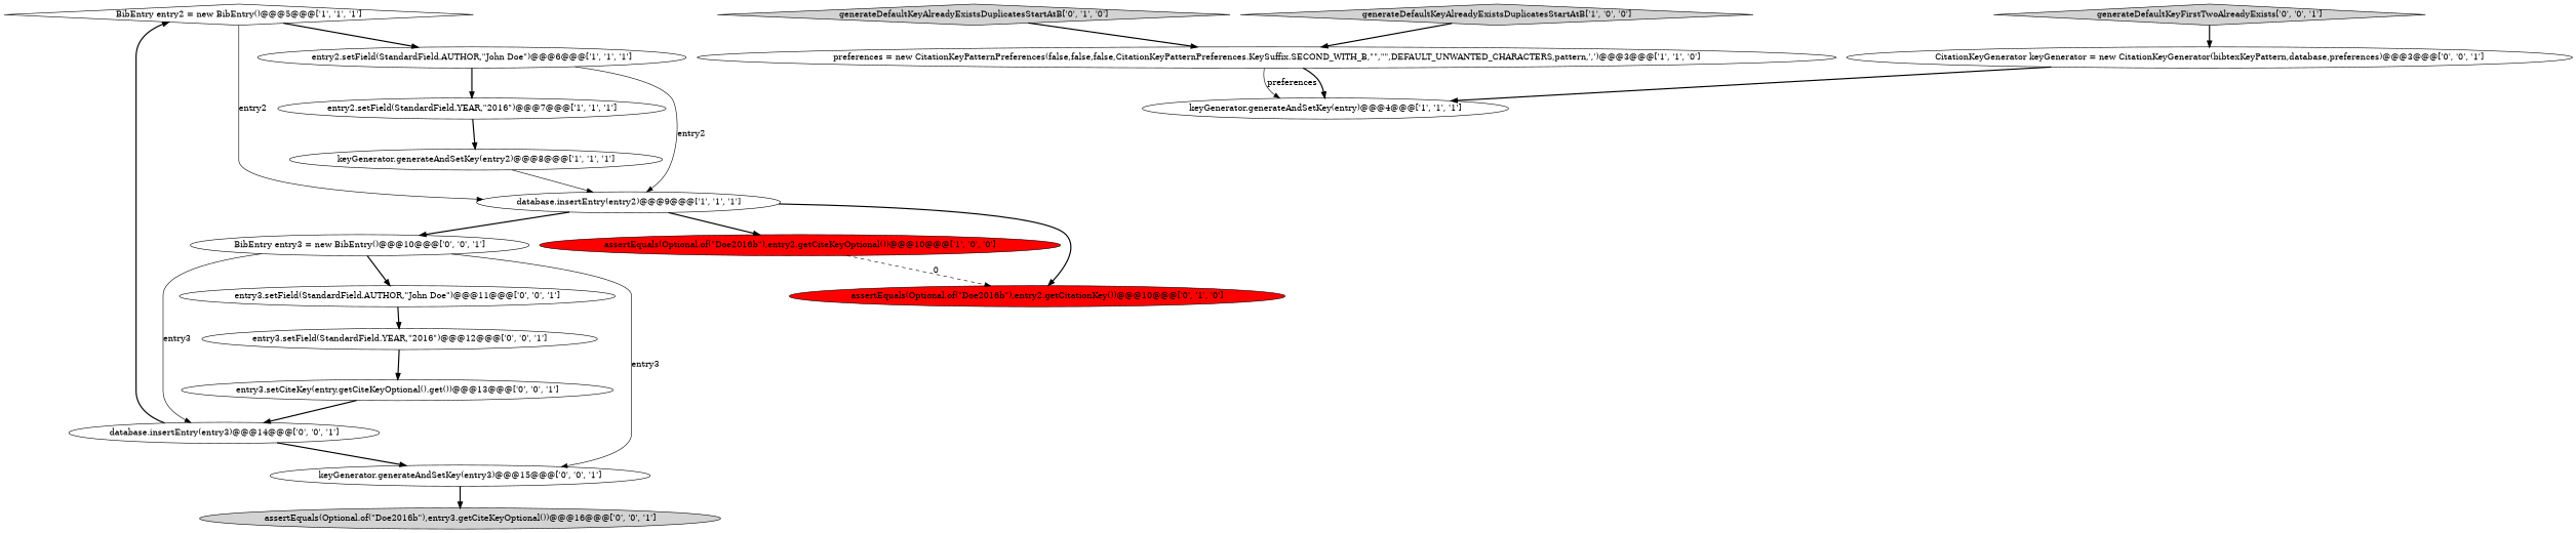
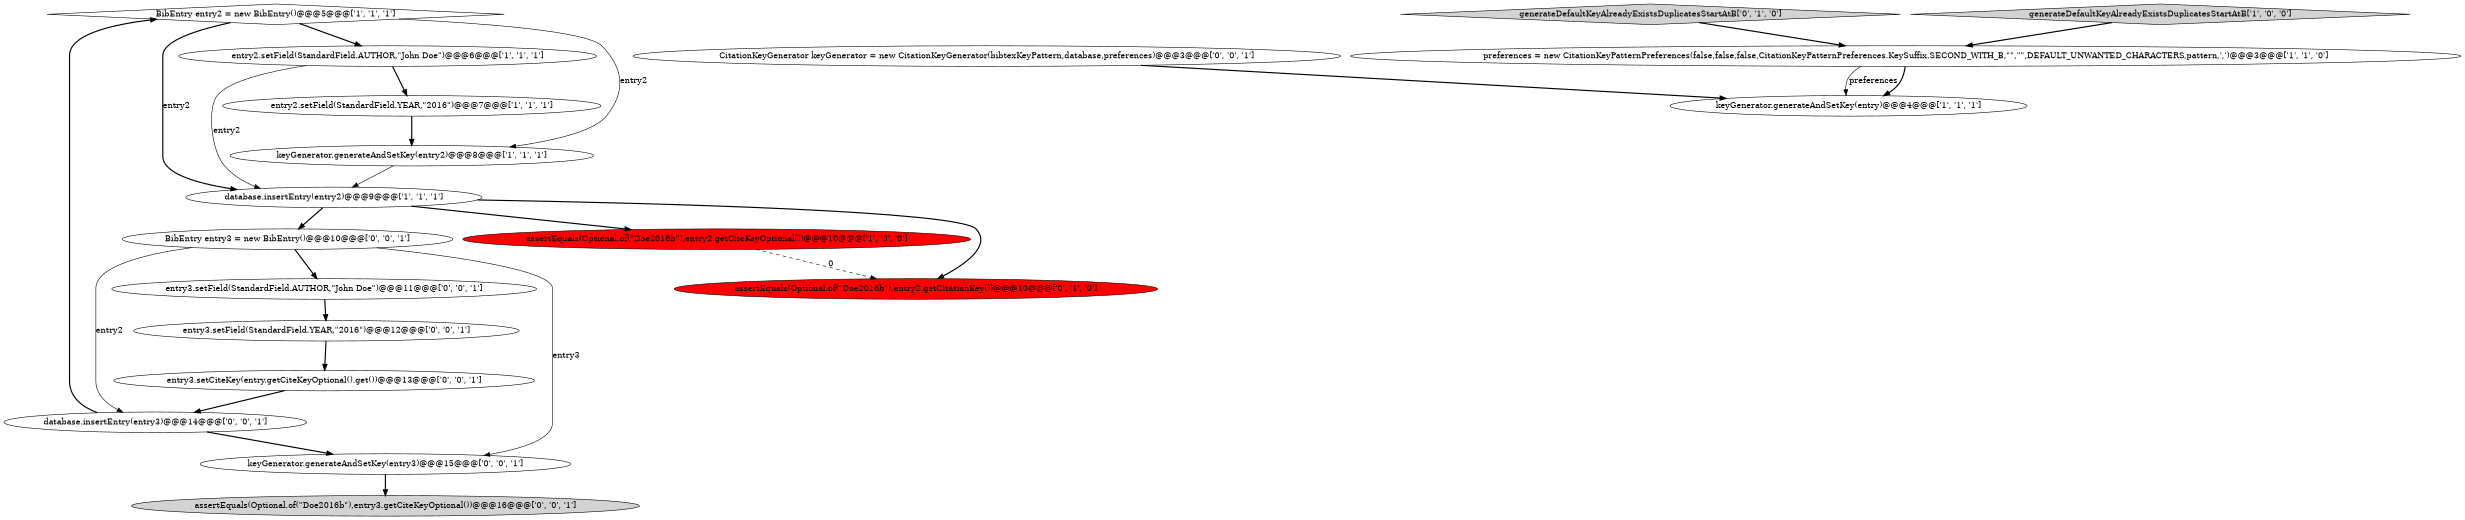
  digraph {
    node [fillcolor=white shape=ellipse style=filled]
    edge [style=bold]
    n1 [label="BibEntry entry2 = new BibEntry()@@@5@@@['1', '1', '1']" shape=diamond]
    n2 [label="keyGenerator.generateAndSetKey(entry2)@@@8@@@['1', '1', '1']"]
    n3 [label="entry2.setField(StandardField.AUTHOR,\"John Doe\")@@@6@@@['1', '1', '1']"]
    n4 [label="database.insertEntry(entry2)@@@9@@@['1', '1', '1']"]
    n5 [label="entry2.setField(StandardField.YEAR,\"2016\")@@@7@@@['1', '1', '1']"]
    n6 [fillcolor=red label="assertEquals(Optional.of(\"Doe2016b\"),entry2.getCiteKeyOptional())@@@10@@@['1', '0', '0']"]
    n7 [fillcolor=red label="assertEquals(Optional.of(\"Doe2016b\"),entry2.getCitationKey())@@@10@@@['0', '1', '0']"]
    n8 [label="BibEntry entry3 = new BibEntry()@@@10@@@['0', '0', '1']"]
    n9 [label="CitationKeyGenerator keyGenerator = new CitationKeyGenerator(bibtexKeyPattern,database,preferences)@@@3@@@['0', '0', '1']"]
    n10 [label="keyGenerator.generateAndSetKey(entry)@@@4@@@['1', '1', '1']"]
    n11 [label="entry3.setField(StandardField.YEAR,\"2016\")@@@12@@@['0', '0', '1']"]
    n12 [label="entry3.setCiteKey(entry.getCiteKeyOptional().get())@@@13@@@['0', '0', '1']"]
    n13 [label="database.insertEntry(entry3)@@@14@@@['0', '0', '1']"]
    n14 [fillcolor=lightgray label="generateDefaultKeyAlreadyExistsDuplicatesStartAtB['0', '1', '0']" shape=diamond]
    n15 [label="preferences = new CitationKeyPatternPreferences(false,false,false,CitationKeyPatternPreferences.KeySuffix.SECOND_WITH_B,\"\",\"\",DEFAULT_UNWANTED_CHARACTERS,pattern,',')@@@3@@@['1', '1', '0']"]
    n16 [label="keyGenerator.generateAndSetKey(entry3)@@@15@@@['0', '0', '1']"]
    n17 [fillcolor=lightgray label="assertEquals(Optional.of(\"Doe2016b\"),entry3.getCiteKeyOptional())@@@16@@@['0', '0', '1']"]
-   n18 [fillcolor=lightgray label="generateDefaultKeyFirstTwoAlreadyExists['0', '0', '1']" shape=diamond]
    n19 [fillcolor=lightgray label="generateDefaultKeyAlreadyExistsDuplicatesStartAtB['1', '0', '0']" shape=diamond]
    n20 [label="entry3.setField(StandardField.AUTHOR,\"John Doe\")@@@11@@@['0', '0', '1']"]
+   n1 -> n2 [label=entry2 style=solid]
    n1 -> n3
-   n1 -> n4 [label=entry2 style=solid]
+   n1 -> n4 [label=entry2]
    n2 -> n4 [style=solid]
    n3 -> n4 [label=entry2 style=solid]
    n3 -> n5
    n4 -> n6
    n4 -> n7
    n4 -> n8
    n5 -> n2
    n6 -> n7 [label=0 style=dashed]
-   n8 -> n13 [label=entry3 style=solid]
+   n8 -> n13 [label=entry2 style=solid]
    n8 -> n16 [label=entry3 style=solid]
    n8 -> n20
    n9 -> n10
    n11 -> n12
    n12 -> n13
    n13 -> n1
    n13 -> n16
    n14 -> n15
    n15 -> n10 [label=preferences style=solid]
    n15 -> n10
    n16 -> n17
-   n18 -> n9
    n19 -> n15
    n20 -> n11
  }
